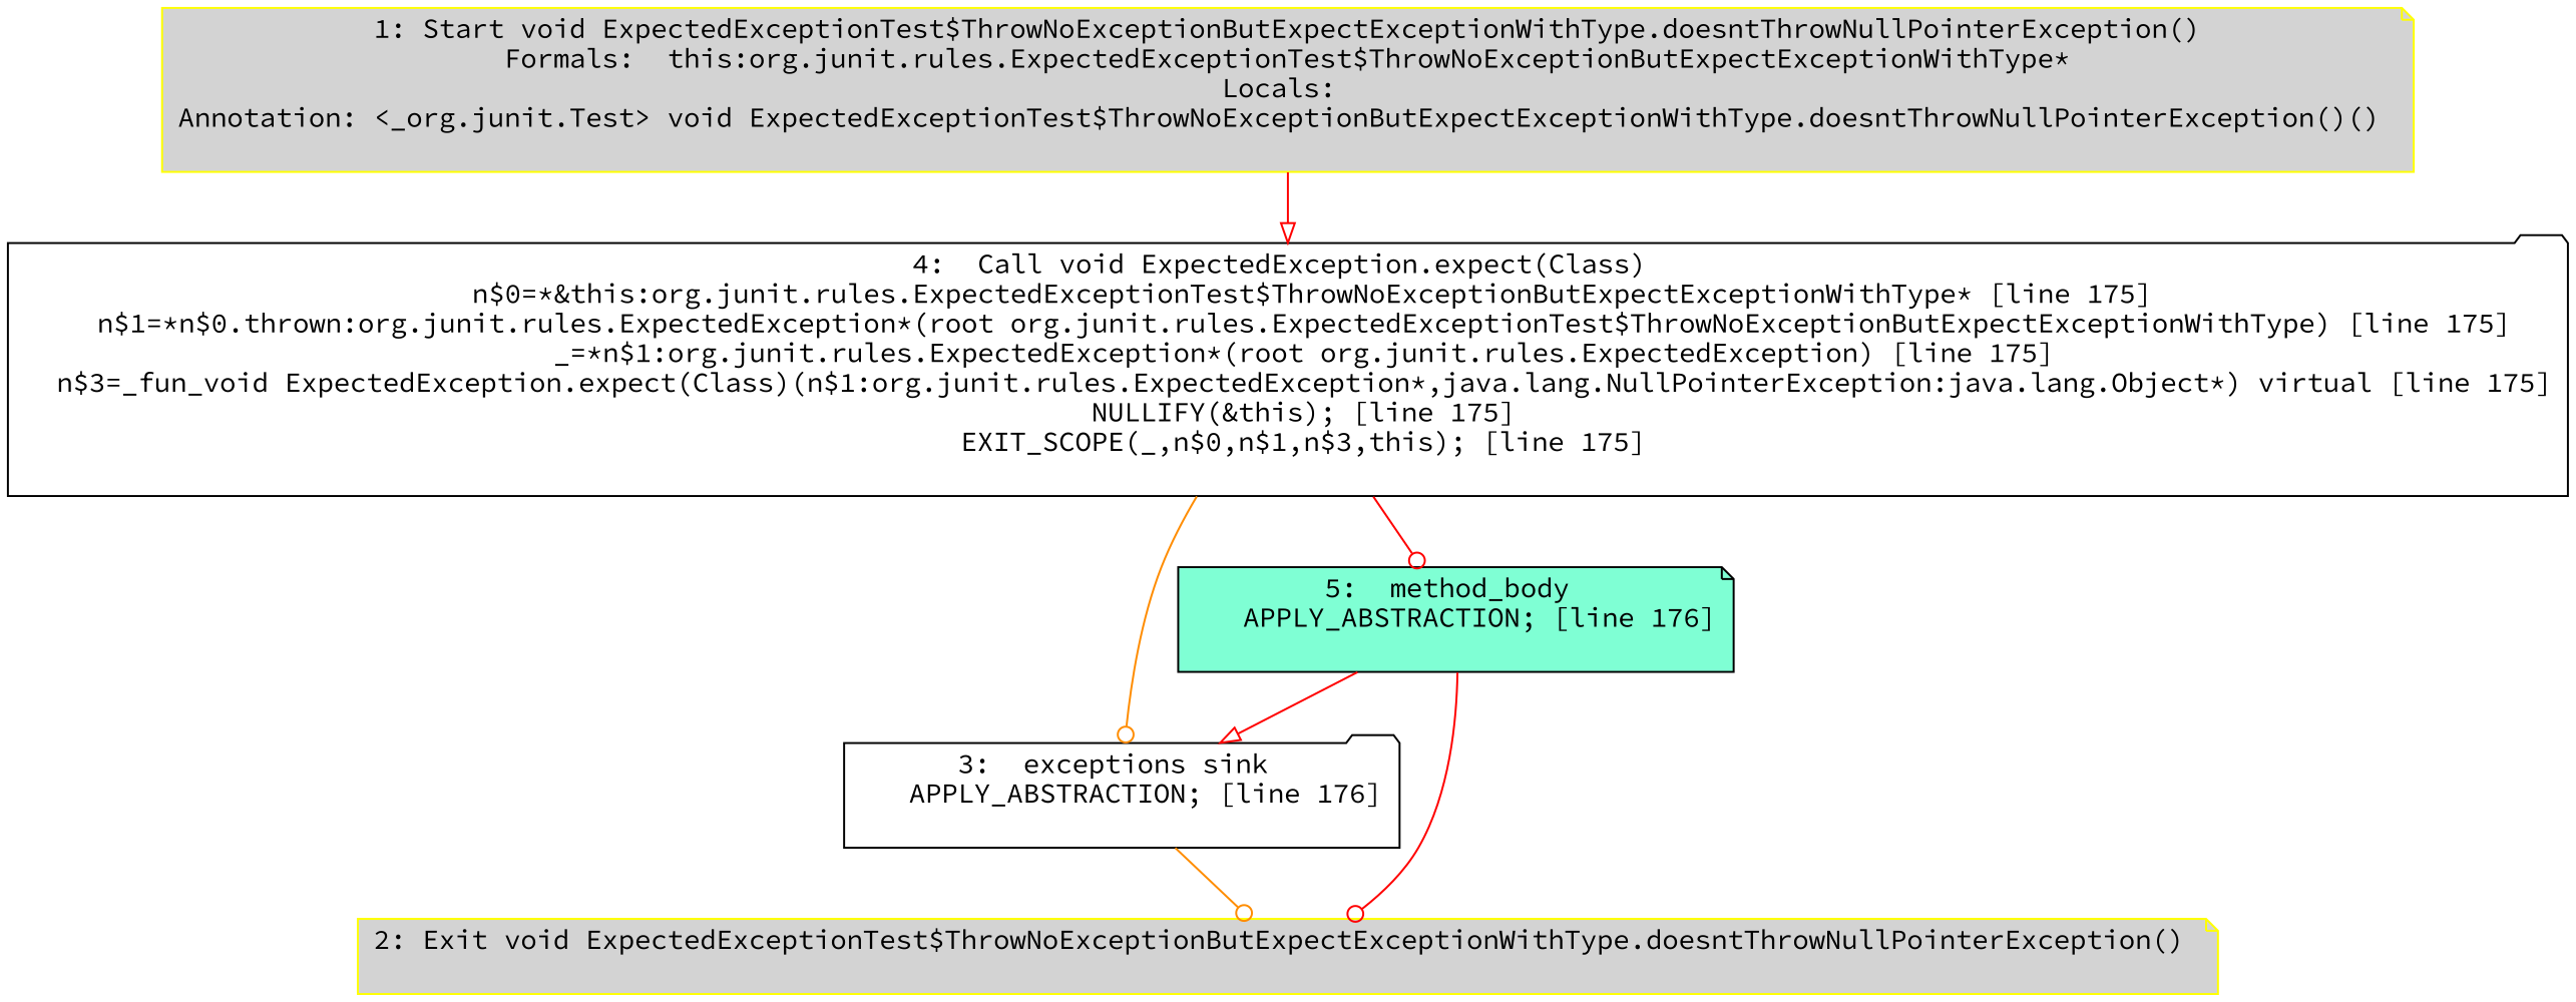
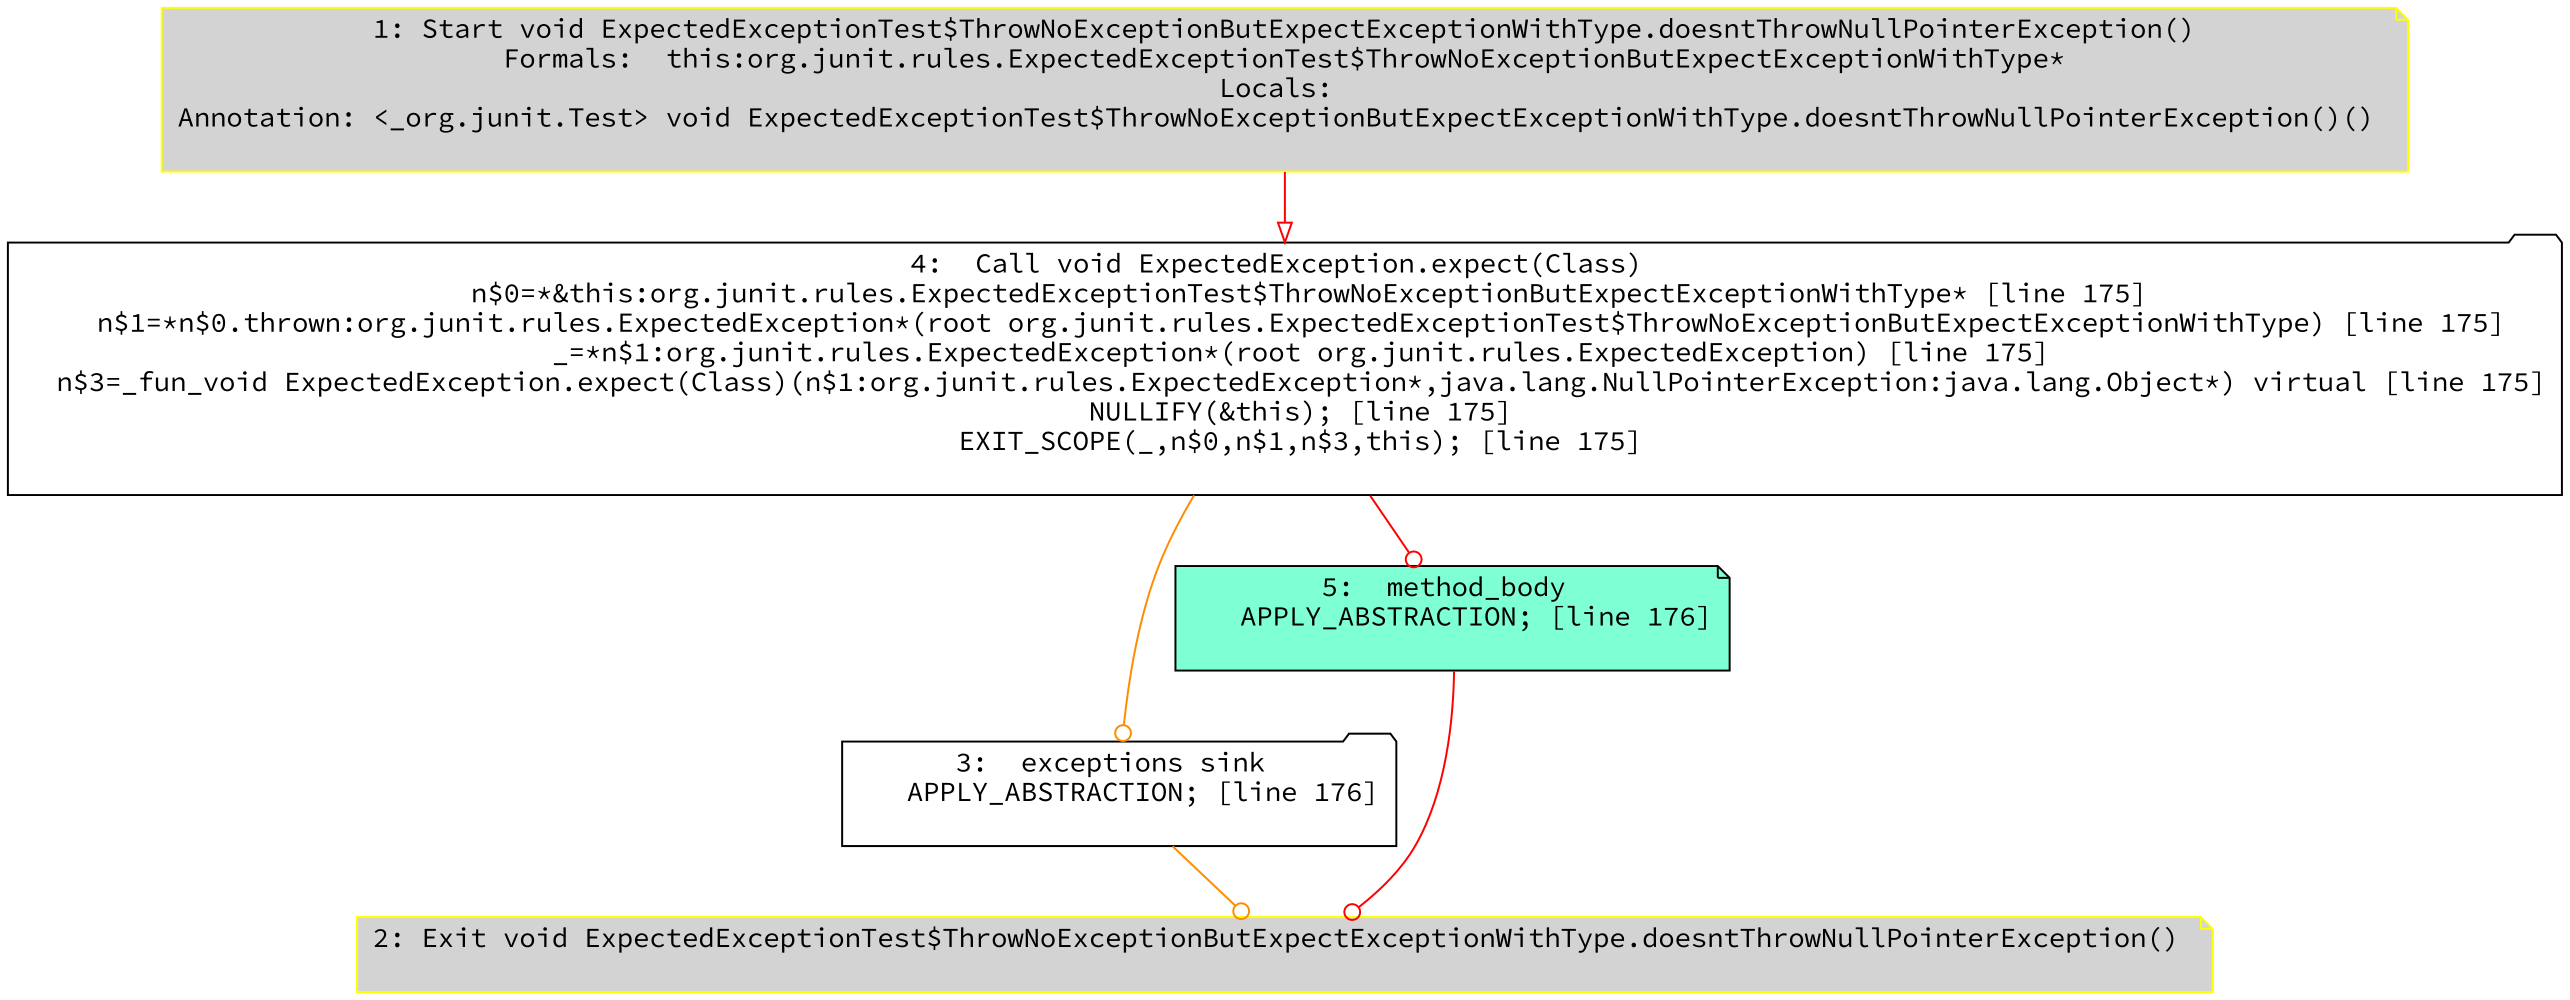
  digraph {
    fontname="Source Code Pro"
    node [style=filled fillcolor=lightgrey shape=note fontname="Source Code Pro"]
    edge [color=red arrowhead=odot fontname="Source Code Pro"]
    n1 [color=yellow label="1: Start void ExpectedExceptionTest$ThrowNoExceptionButExpectExceptionWithType.doesntThrowNullPointerException()\nFormals:  this:org.junit.rules.ExpectedExceptionTest$ThrowNoExceptionButExpectExceptionWithType*\nLocals: \nAnnotation: <_org.junit.Test> void ExpectedExceptionTest$ThrowNoExceptionButExpectExceptionWithType.doesntThrowNullPointerException()() \n  "]
    n2 [label="4:  Call void ExpectedException.expect(Class) \n   n$0=*&this:org.junit.rules.ExpectedExceptionTest$ThrowNoExceptionButExpectExceptionWithType* [line 175]\n  n$1=*n$0.thrown:org.junit.rules.ExpectedException*(root org.junit.rules.ExpectedExceptionTest$ThrowNoExceptionButExpectExceptionWithType) [line 175]\n  _=*n$1:org.junit.rules.ExpectedException*(root org.junit.rules.ExpectedException) [line 175]\n  n$3=_fun_void ExpectedException.expect(Class)(n$1:org.junit.rules.ExpectedException*,java.lang.NullPointerException:java.lang.Object*) virtual [line 175]\n  NULLIFY(&this); [line 175]\n  EXIT_SCOPE(_,n$0,n$1,n$3,this); [line 175]\n " shape=folder fillcolor=white]
    n3 [label="3:  exceptions sink \n   APPLY_ABSTRACTION; [line 176]\n " shape=folder fillcolor=white]
    n4 [label="5:  method_body \n   APPLY_ABSTRACTION; [line 176]\n " fillcolor=aquamarine]
    n5 [color=yellow label="2: Exit void ExpectedExceptionTest$ThrowNoExceptionButExpectExceptionWithType.doesntThrowNullPointerException() \n  "]
    n1 -> n2 [arrowhead=onormal]
    n2 -> n3 [color=darkorange]
    n2 -> n4
    n3 -> n5 [color=darkorange]
-   n4 -> n3 [arrowhead=onormal]
    n4 -> n5
  }
